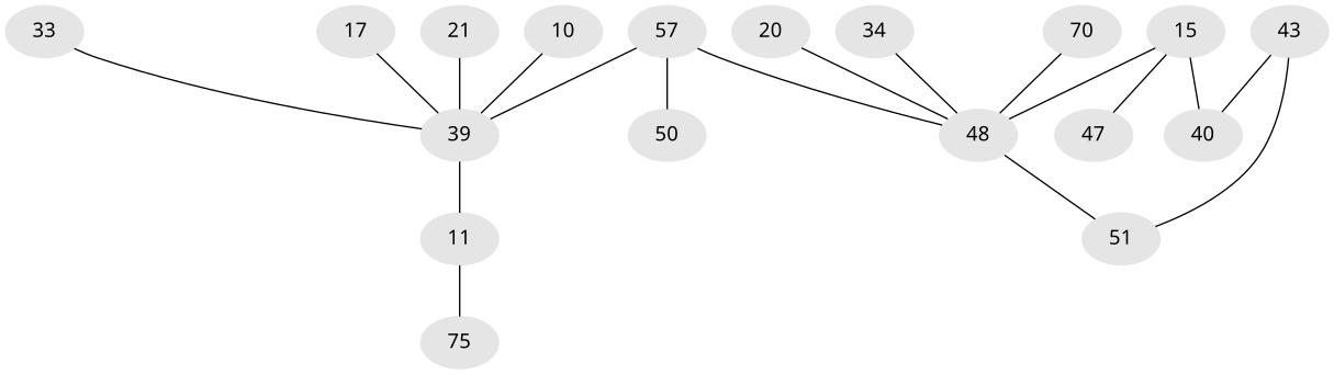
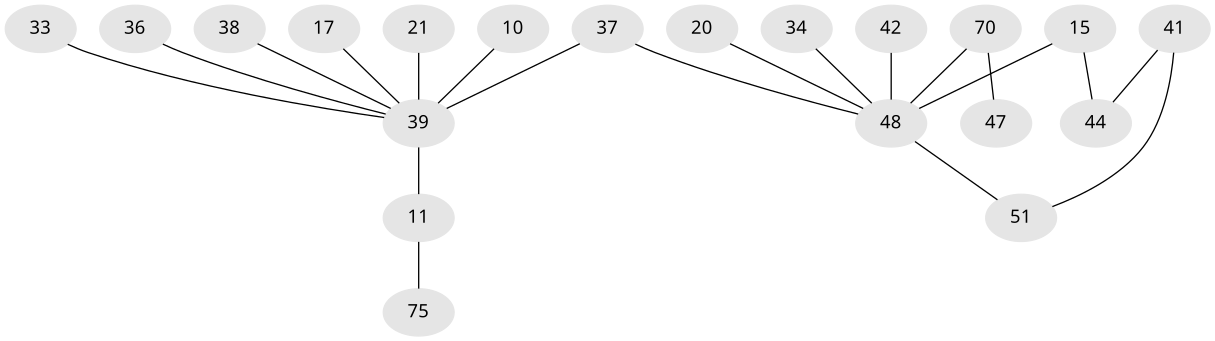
  graph {
    fontname="Noto Sans"
    node [color=gray90 fontname="Noto Sans" style=filled]
    edge [fontname="Noto Sans"]
    17 [super="+13"]
    39 [super="+20+32+11"]
    n3 [label=11]
    n4 [label=21]
    48 [super="+9+26+12+14+15+22+27"]
    51
    n7 [label=20]
    n8 [label=10]
-   37 [super="+4+5+28" label=57]
-   50 [super="+16"]
+   37 [super="+4+5+28"]
    n11 [label=75]
    33
    34
    n14 [label=15]
-   44 [label=40]
+   44
+   36
+   38
    n18 [label=70 super="+21"]
    47
-   43
+   42
+   43 [label=41]
    17 -- 39
    39 -- n3
    n3 -- n11
    n4 -- 39
    48 -- 51
    n7 -- 48
    n8 -- 39
    37 -- 39 [weight=3]
    37 -- 48
-   37 -- 50
    33 -- 39
    34 -- 48
    n14 -- 48
    n14 -- 44
+   36 -- 39
+   38 -- 39
    n18 -- 48
-   n14 -- 47
+   n18 -- 47
+   42 -- 48
    43 -- 51
    43 -- 44
  }
